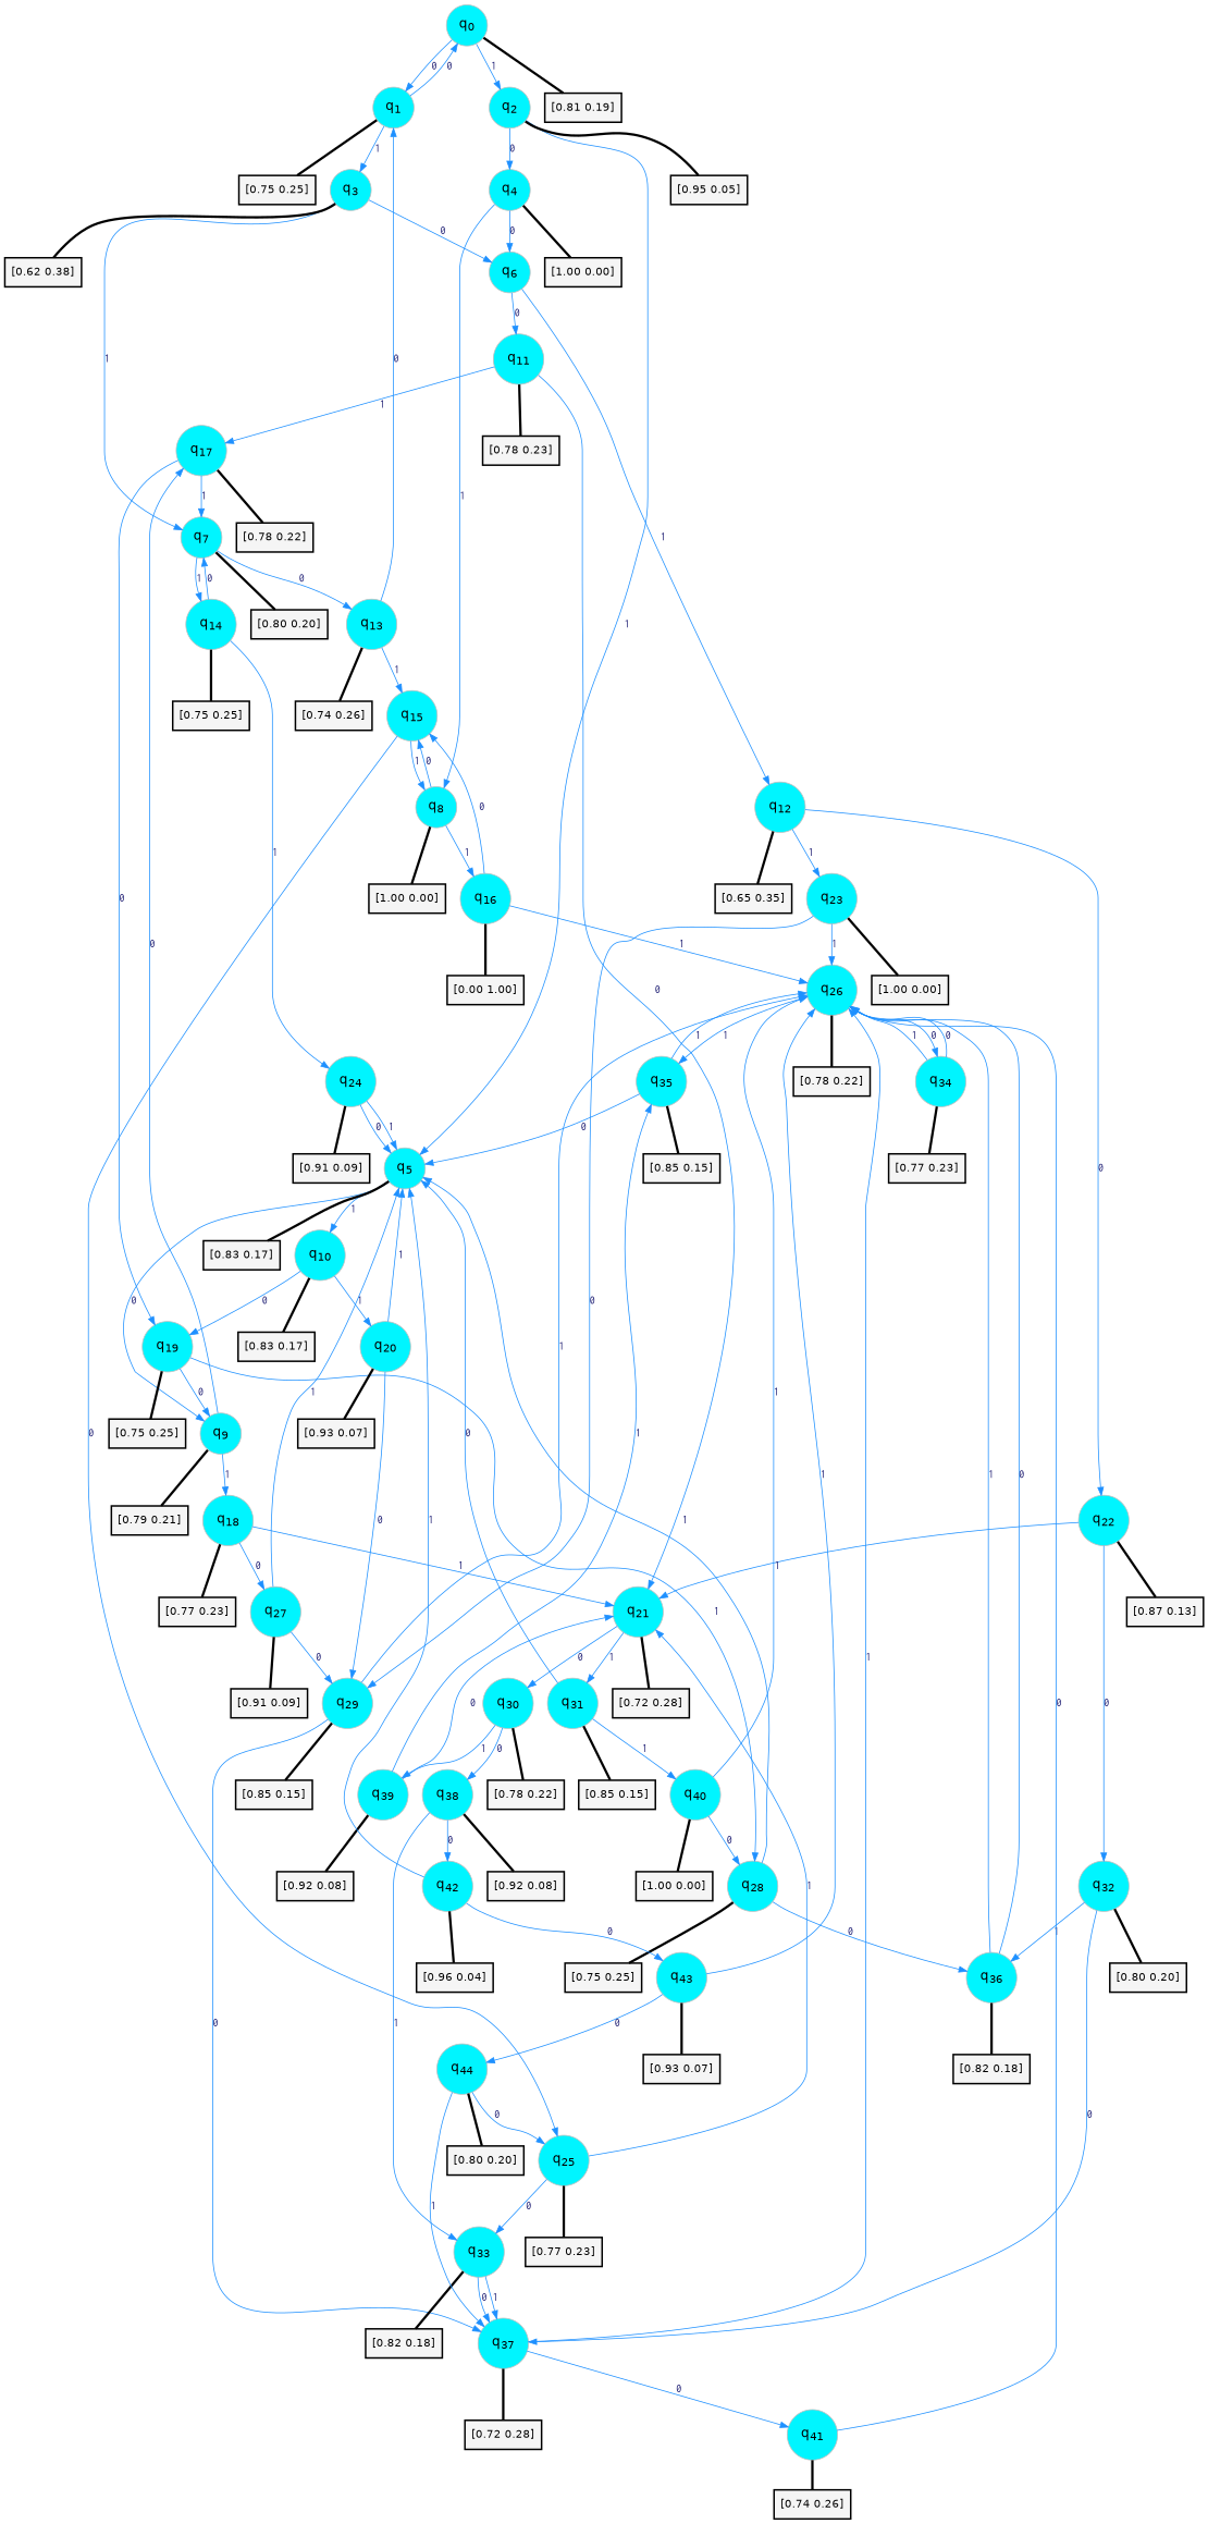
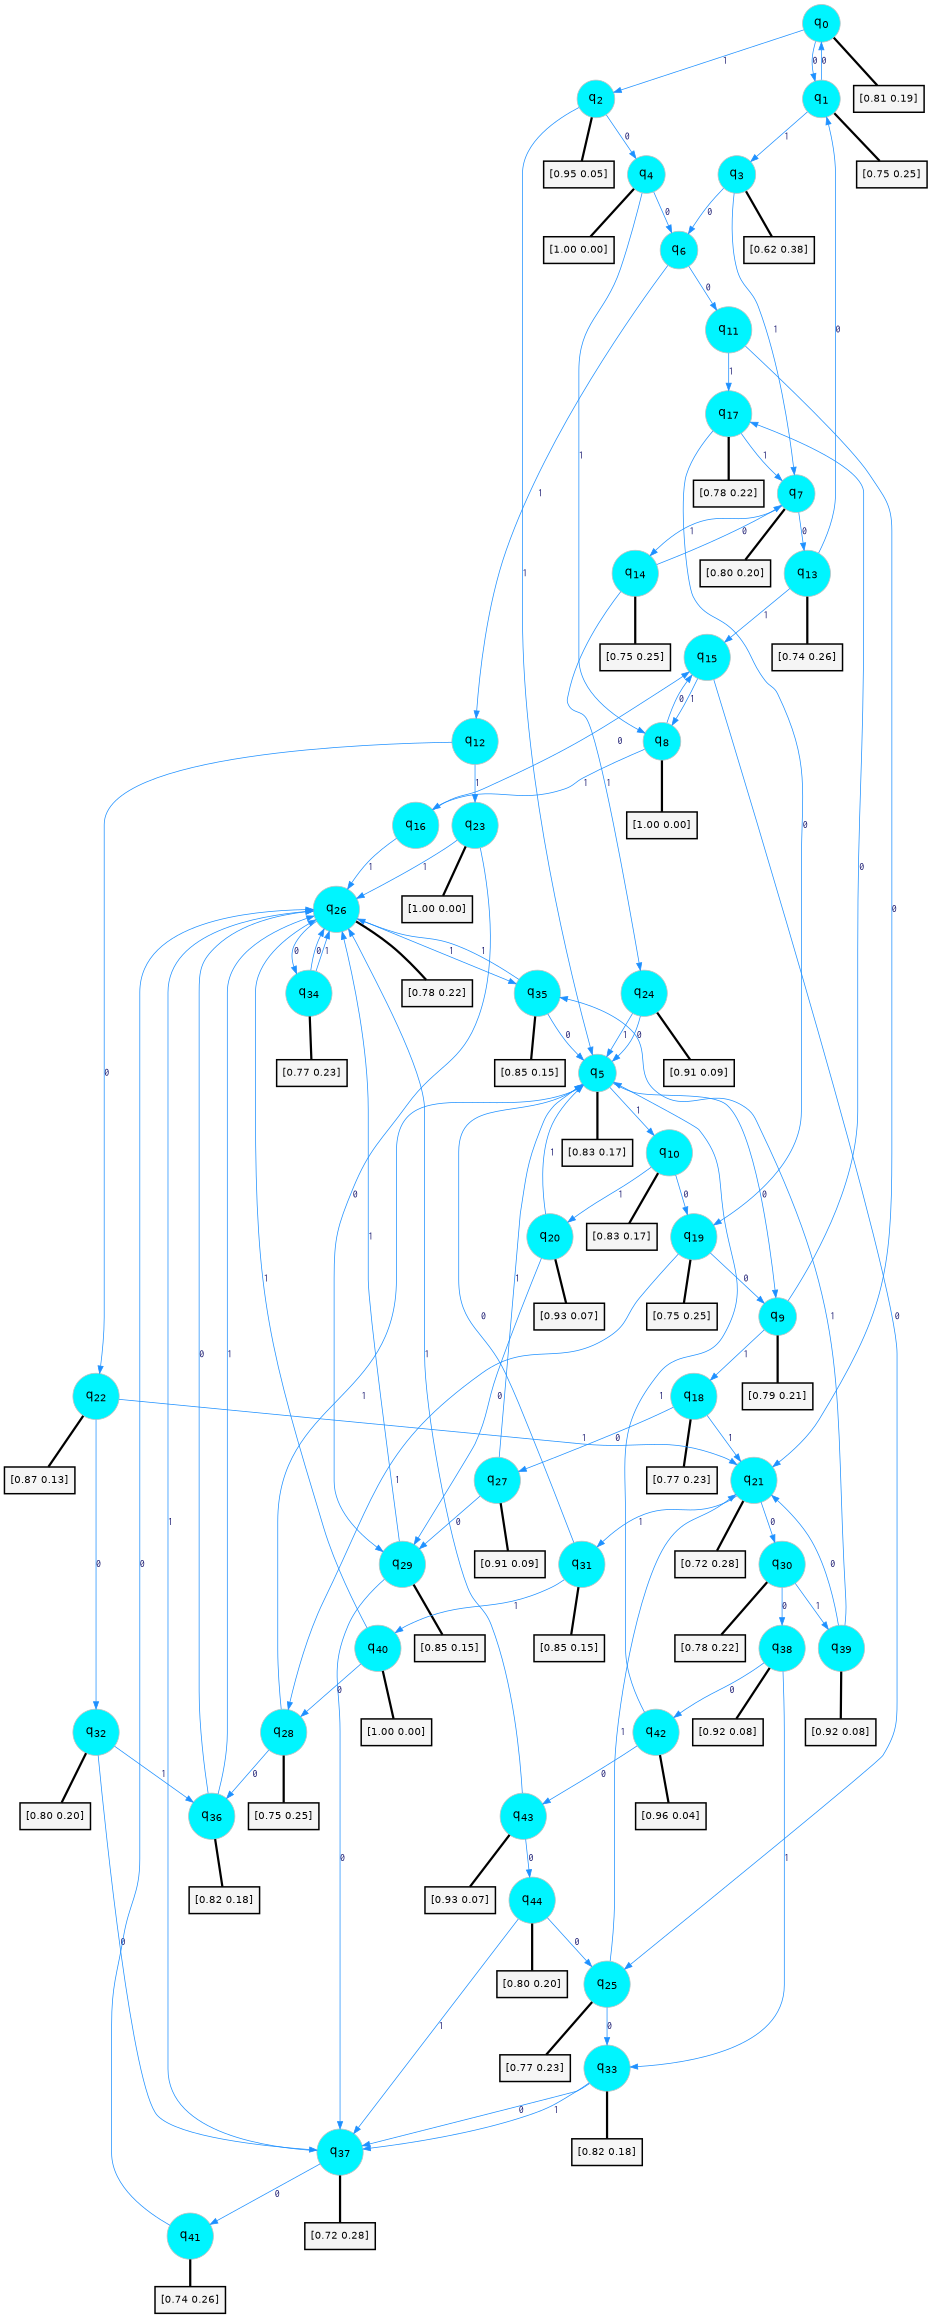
  digraph {
    rankdir=TD
    node [color=gray fillcolor=turquoise1 fontcolor=black fontname=Helvetica fontsize=16 fontweight=bold shape=circle style=filled]
    edge [arrowsize=1 color=dodgerblue1 fontcolor=midnightblue fontname=courier fontweight=bold penwidth=1 style=solid weight=20]
    n1 [label=<q<SUB>0</SUB>>]
    n2 [label=<q<SUB>1</SUB>>]
    n3 [label=<q<SUB>2</SUB>>]
    n4 [color=black fillcolor=whitesmoke fontsize=14 label="[0.81 0.19]" penwidth=2 shape=box]
    n5 [label=<q<SUB>3</SUB>>]
    n6 [color=black fillcolor=whitesmoke fontsize=14 label="[0.75 0.25]" penwidth=2 shape=box]
    n7 [label=<q<SUB>4</SUB>>]
    n8 [label=<q<SUB>5</SUB>>]
    n9 [color=black fillcolor=whitesmoke fontsize=14 label="[0.95 0.05]" penwidth=2 shape=box]
    n10 [label=<q<SUB>6</SUB>>]
    n11 [label=<q<SUB>7</SUB>>]
    n12 [color=black fillcolor=whitesmoke fontsize=14 label="[0.62 0.38]" penwidth=2 shape=box]
    n13 [label=<q<SUB>8</SUB>>]
    n14 [color=black fillcolor=whitesmoke fontsize=14 label="[1.00 0.00]" penwidth=2 shape=box]
    n15 [label=<q<SUB>9</SUB>>]
    n16 [label=<q<SUB>10</SUB>>]
    n17 [color=black fillcolor=whitesmoke fontsize=14 label="[0.83 0.17]" penwidth=2 shape=box]
    n18 [label=<q<SUB>11</SUB>>]
    n19 [label=<q<SUB>12</SUB>>]
    n20 [label=<q<SUB>13</SUB>>]
    n21 [label=<q<SUB>14</SUB>>]
    n22 [color=black fillcolor=whitesmoke fontsize=14 label="[0.80 0.20]" penwidth=2 shape=box]
    n23 [label=<q<SUB>15</SUB>>]
    n24 [label=<q<SUB>16</SUB>>]
    n25 [color=black fillcolor=whitesmoke fontsize=14 label="[1.00 0.00]" penwidth=2 shape=box]
    n26 [label=<q<SUB>17</SUB>>]
    n27 [label=<q<SUB>18</SUB>>]
    n28 [color=black fillcolor=whitesmoke fontsize=14 label="[0.79 0.21]" penwidth=2 shape=box]
    n29 [label=<q<SUB>19</SUB>>]
    n30 [label=<q<SUB>20</SUB>>]
    n31 [color=black fillcolor=whitesmoke fontsize=14 label="[0.83 0.17]" penwidth=2 shape=box]
    n32 [label=<q<SUB>21</SUB>>]
-   n33 [color=black fillcolor=whitesmoke fontsize=14 label="[0.78 0.23]" penwidth=2 shape=box]
    n34 [label=<q<SUB>22</SUB>>]
    n35 [label=<q<SUB>23</SUB>>]
-   n36 [color=black fillcolor=whitesmoke fontsize=14 label="[0.65 0.35]" penwidth=2 shape=box]
    n37 [color=black fillcolor=whitesmoke fontsize=14 label="[0.74 0.26]" penwidth=2 shape=box]
    n38 [label=<q<SUB>24</SUB>>]
    n39 [color=black fillcolor=whitesmoke fontsize=14 label="[0.75 0.25]" penwidth=2 shape=box]
    n40 [label=<q<SUB>25</SUB>>]
    n41 [label=<q<SUB>26</SUB>>]
-   n42 [color=black fillcolor=whitesmoke fontsize=14 label="[0.00 1.00]" penwidth=2 shape=box]
    n43 [color=black fillcolor=whitesmoke fontsize=14 label="[0.78 0.22]" penwidth=2 shape=box]
    n44 [label=<q<SUB>27</SUB>>]
    n45 [color=black fillcolor=whitesmoke fontsize=14 label="[0.77 0.23]" penwidth=2 shape=box]
    n46 [label=<q<SUB>28</SUB>>]
    n47 [color=black fillcolor=whitesmoke fontsize=14 label="[0.75 0.25]" penwidth=2 shape=box]
    n48 [label=<q<SUB>29</SUB>>]
    n49 [color=black fillcolor=whitesmoke fontsize=14 label="[0.93 0.07]" penwidth=2 shape=box]
    n50 [label=<q<SUB>30</SUB>>]
    n51 [label=<q<SUB>31</SUB>>]
    n52 [color=black fillcolor=whitesmoke fontsize=14 label="[0.72 0.28]" penwidth=2 shape=box]
    n53 [label=<q<SUB>32</SUB>>]
    n54 [color=black fillcolor=whitesmoke fontsize=14 label="[0.87 0.13]" penwidth=2 shape=box]
    n55 [color=black fillcolor=whitesmoke fontsize=14 label="[1.00 0.00]" penwidth=2 shape=box]
    n56 [color=black fillcolor=whitesmoke fontsize=14 label="[0.91 0.09]" penwidth=2 shape=box]
    n57 [label=<q<SUB>33</SUB>>]
    n58 [color=black fillcolor=whitesmoke fontsize=14 label="[0.77 0.23]" penwidth=2 shape=box]
    n59 [label=<q<SUB>34</SUB>>]
    n60 [label=<q<SUB>35</SUB>>]
    n61 [color=black fillcolor=whitesmoke fontsize=14 label="[0.78 0.22]" penwidth=2 shape=box]
    n62 [color=black fillcolor=whitesmoke fontsize=14 label="[0.91 0.09]" penwidth=2 shape=box]
    n63 [label=<q<SUB>36</SUB>>]
    n64 [color=black fillcolor=whitesmoke fontsize=14 label="[0.75 0.25]" penwidth=2 shape=box]
    n65 [label=<q<SUB>37</SUB>>]
    n66 [color=black fillcolor=whitesmoke fontsize=14 label="[0.85 0.15]" penwidth=2 shape=box]
    n67 [label=<q<SUB>38</SUB>>]
    n68 [label=<q<SUB>39</SUB>>]
    n69 [color=black fillcolor=whitesmoke fontsize=14 label="[0.78 0.22]" penwidth=2 shape=box]
    n70 [label=<q<SUB>40</SUB>>]
    n71 [color=black fillcolor=whitesmoke fontsize=14 label="[0.85 0.15]" penwidth=2 shape=box]
    n72 [color=black fillcolor=whitesmoke fontsize=14 label="[0.80 0.20]" penwidth=2 shape=box]
    n73 [color=black fillcolor=whitesmoke fontsize=14 label="[0.82 0.18]" penwidth=2 shape=box]
    n74 [color=black fillcolor=whitesmoke fontsize=14 label="[0.77 0.23]" penwidth=2 shape=box]
    n75 [color=black fillcolor=whitesmoke fontsize=14 label="[0.85 0.15]" penwidth=2 shape=box]
    n76 [color=black fillcolor=whitesmoke fontsize=14 label="[0.82 0.18]" penwidth=2 shape=box]
    n77 [label=<q<SUB>41</SUB>>]
    n78 [color=black fillcolor=whitesmoke fontsize=14 label="[0.72 0.28]" penwidth=2 shape=box]
    n79 [label=<q<SUB>42</SUB>>]
    n80 [color=black fillcolor=whitesmoke fontsize=14 label="[0.92 0.08]" penwidth=2 shape=box]
    n81 [color=black fillcolor=whitesmoke fontsize=14 label="[0.92 0.08]" penwidth=2 shape=box]
    n82 [color=black fillcolor=whitesmoke fontsize=14 label="[1.00 0.00]" penwidth=2 shape=box]
    n83 [color=black fillcolor=whitesmoke fontsize=14 label="[0.74 0.26]" penwidth=2 shape=box]
    n84 [label=<q<SUB>43</SUB>>]
    n85 [color=black fillcolor=whitesmoke fontsize=14 label="[0.96 0.04]" penwidth=2 shape=box]
    n86 [label=<q<SUB>44</SUB>>]
    n87 [color=black fillcolor=whitesmoke fontsize=14 label="[0.93 0.07]" penwidth=2 shape=box]
    n88 [color=black fillcolor=whitesmoke fontsize=14 label="[0.80 0.20]" penwidth=2 shape=box]
    n1 -> n2 [label=0]
    n1 -> n3 [label=1]
    n1 -> n4 [arrowhead=none color=black penwidth=3]
    n2 -> n1 [label=0]
    n2 -> n5 [label=1]
    n2 -> n6 [arrowhead=none color=black penwidth=3]
    n3 -> n7 [label=0]
    n3 -> n8 [label=1]
    n3 -> n9 [arrowhead=none color=black penwidth=3]
    n5 -> n10 [label=0]
    n5 -> n11 [label=1]
    n5 -> n12 [arrowhead=none color=black penwidth=3]
    n7 -> n10 [label=0]
    n7 -> n13 [label=1]
    n7 -> n14 [arrowhead=none color=black penwidth=3]
    n8 -> n15 [label=0]
    n8 -> n16 [label=1]
    n8 -> n17 [arrowhead=none color=black penwidth=3]
    n10 -> n18 [label=0]
    n10 -> n19 [label=1]
    n11 -> n20 [label=0]
    n11 -> n21 [label=1]
    n11 -> n22 [arrowhead=none color=black penwidth=3]
    n13 -> n23 [label=0]
    n13 -> n24 [label=1]
    n13 -> n25 [arrowhead=none color=black penwidth=3]
    n15 -> n26 [label=0]
    n15 -> n27 [label=1]
    n15 -> n28 [arrowhead=none color=black penwidth=3]
    n16 -> n29 [label=0]
    n16 -> n30 [label=1]
    n16 -> n31 [arrowhead=none color=black penwidth=3]
    n18 -> n26 [label=1]
    n18 -> n32 [label=0]
-   n18 -> n33 [arrowhead=none color=black penwidth=3]
    n19 -> n34 [label=0]
    n19 -> n35 [label=1]
-   n19 -> n36 [arrowhead=none color=black penwidth=3]
    n20 -> n2 [label=0]
    n20 -> n23 [label=1]
    n20 -> n37 [arrowhead=none color=black penwidth=3]
    n21 -> n11 [label=0]
    n21 -> n38 [label=1]
    n21 -> n39 [arrowhead=none color=black penwidth=3]
    n23 -> n13 [label=1]
    n23 -> n40 [label=0]
    n24 -> n23 [label=0]
    n24 -> n41 [label=1]
-   n24 -> n42 [arrowhead=none color=black penwidth=3]
    n26 -> n11 [label=1]
    n26 -> n29 [label=0]
    n26 -> n43 [arrowhead=none color=black penwidth=3]
    n27 -> n32 [label=1]
    n27 -> n44 [label=0]
    n27 -> n45 [arrowhead=none color=black penwidth=3]
    n29 -> n15 [label=0]
    n29 -> n46 [label=1]
    n29 -> n47 [arrowhead=none color=black penwidth=3]
    n30 -> n8 [label=1]
    n30 -> n48 [label=0]
    n30 -> n49 [arrowhead=none color=black penwidth=3]
    n32 -> n50 [label=0]
    n32 -> n51 [label=1]
    n32 -> n52 [arrowhead=none color=black penwidth=3]
    n34 -> n32 [label=1]
    n34 -> n53 [label=0]
    n34 -> n54 [arrowhead=none color=black penwidth=3]
    n35 -> n41 [label=1]
    n35 -> n48 [label=0]
    n35 -> n55 [arrowhead=none color=black penwidth=3]
    n38 -> n8 [label=0]
    n38 -> n8 [label=1]
    n38 -> n56 [arrowhead=none color=black penwidth=3]
    n40 -> n32 [label=1]
    n40 -> n57 [label=0]
    n40 -> n58 [arrowhead=none color=black penwidth=3]
    n41 -> n59 [label=0]
    n41 -> n60 [label=1]
    n41 -> n61 [arrowhead=none color=black penwidth=3]
    n44 -> n8 [label=1]
    n44 -> n48 [label=0]
    n44 -> n62 [arrowhead=none color=black penwidth=3]
    n46 -> n8 [label=1]
    n46 -> n63 [label=0]
    n46 -> n64 [arrowhead=none color=black penwidth=3]
    n48 -> n41 [label=1]
    n48 -> n65 [label=0]
    n48 -> n66 [arrowhead=none color=black penwidth=3]
    n50 -> n67 [label=0]
    n50 -> n68 [label=1]
    n50 -> n69 [arrowhead=none color=black penwidth=3]
    n51 -> n8 [label=0]
    n51 -> n70 [label=1]
    n51 -> n71 [arrowhead=none color=black penwidth=3]
    n53 -> n63 [label=1]
    n53 -> n65 [label=0]
    n53 -> n72 [arrowhead=none color=black penwidth=3]
    n57 -> n65 [label=0]
    n57 -> n65 [label=1]
    n57 -> n73 [arrowhead=none color=black penwidth=3]
    n59 -> n41 [label=0]
    n59 -> n41 [label=1]
    n59 -> n74 [arrowhead=none color=black penwidth=3]
    n60 -> n8 [label=0]
    n60 -> n41 [label=1]
    n60 -> n75 [arrowhead=none color=black penwidth=3]
    n63 -> n41 [label=0]
    n63 -> n41 [label=1]
    n63 -> n76 [arrowhead=none color=black penwidth=3]
    n65 -> n41 [label=1]
    n65 -> n77 [label=0]
    n65 -> n78 [arrowhead=none color=black penwidth=3]
    n67 -> n57 [label=1]
    n67 -> n79 [label=0]
    n67 -> n80 [arrowhead=none color=black penwidth=3]
    n68 -> n32 [label=0]
    n68 -> n60 [label=1]
    n68 -> n81 [arrowhead=none color=black penwidth=3]
    n70 -> n41 [label=1]
    n70 -> n46 [label=0]
    n70 -> n82 [arrowhead=none color=black penwidth=3]
    n77 -> n41 [label=0]
    n77 -> n83 [arrowhead=none color=black penwidth=3]
    n79 -> n8 [label=1]
    n79 -> n84 [label=0]
    n79 -> n85 [arrowhead=none color=black penwidth=3]
    n84 -> n41 [label=1]
    n84 -> n86 [label=0]
    n84 -> n87 [arrowhead=none color=black penwidth=3]
    n86 -> n40 [label=0]
    n86 -> n65 [label=1]
    n86 -> n88 [arrowhead=none color=black penwidth=3]
  }
